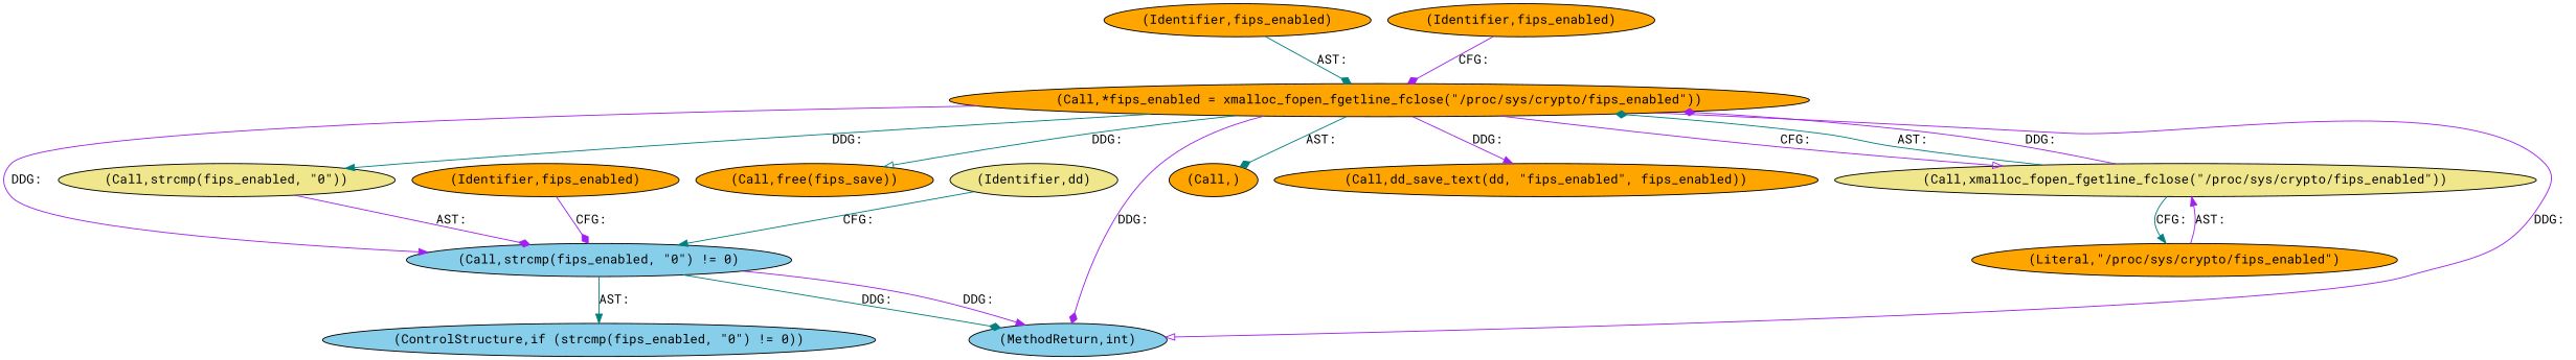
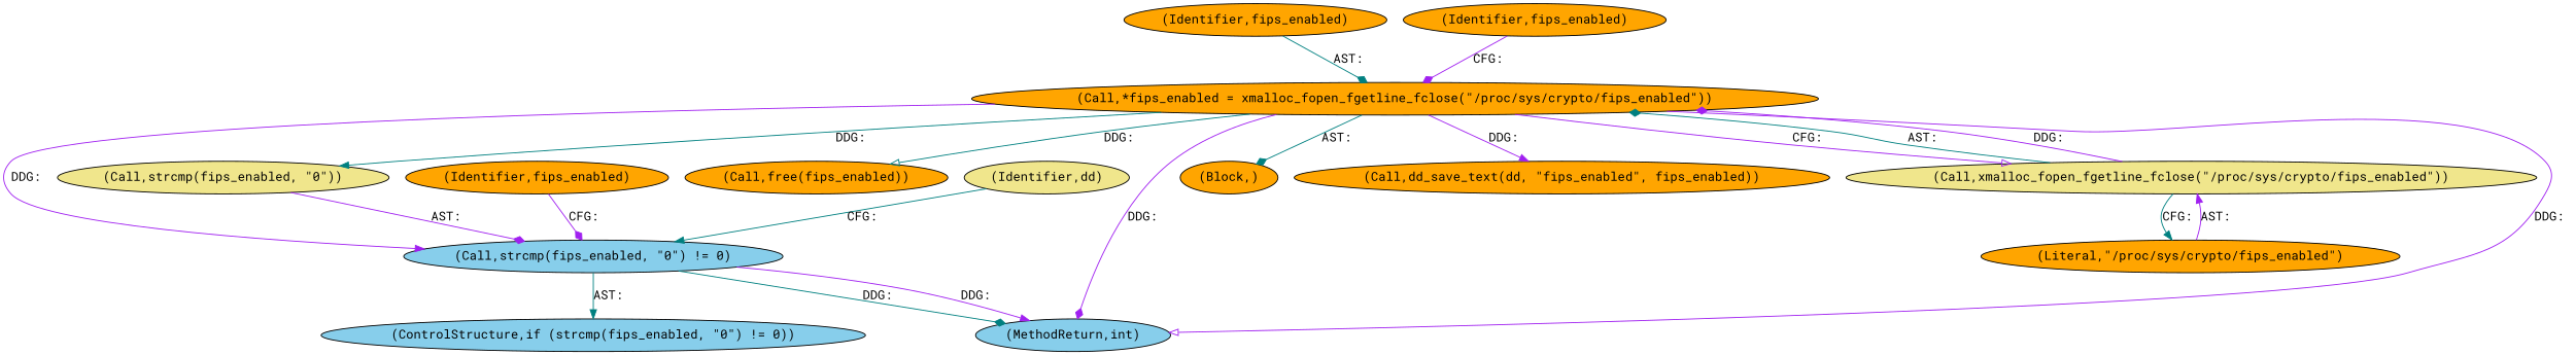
  digraph {
    fontname="Roboto Mono"
    node [fillcolor=orange fontname="Roboto Mono" style=filled]
    edge [arrowhead=diamond color=purple fontname="Roboto Mono"]
    n1 [fillcolor=skyblue label="(Call,strcmp(fips_enabled, \"0\") != 0)"]
    n2 [fillcolor=skyblue label="(MethodReturn,int)"]
    n3 [fillcolor=skyblue label="(ControlStructure,if (strcmp(fips_enabled, \"0\") != 0))"]
    n4 [label="(Call,*fips_enabled = xmalloc_fopen_fgetline_fclose(\"/proc/sys/crypto/fips_enabled\"))"]
    n5 [fillcolor=khaki label="(Call,xmalloc_fopen_fgetline_fclose(\"/proc/sys/crypto/fips_enabled\"))"]
-   n6 [label="(Call,free(fips_save))"]
+   n6 [label="(Call,free(fips_enabled))"]
    n7 [fillcolor=khaki label="(Call,strcmp(fips_enabled, \"0\"))"]
-   n8 [label="(Call,)"]
+   n8 [label="(Block,)"]
    n9 [label="(Call,dd_save_text(dd, \"fips_enabled\", fips_enabled))"]
    n10 [label="(Literal,\"/proc/sys/crypto/fips_enabled\")"]
    n11 [label="(Identifier,fips_enabled)"]
    n12 [label="(Identifier,fips_enabled)"]
    n13 [label="(Identifier,fips_enabled)"]
    n14 [fillcolor=khaki label="(Identifier,dd)"]
    n1 -> n2 [color=teal label="DDG: "]
    n1 -> n2 [arrowhead=normal label="DDG: "]
    n1 -> n3 [arrowhead=normal color=teal label="AST: "]
    n4 -> n1 [arrowhead=normal label="DDG: "]
    n4 -> n2 [label="DDG: "]
    n4 -> n2 [arrowhead=onormal label="DDG: "]
    n4 -> n5 [arrowhead=onormal label="CFG: "]
    n4 -> n6 [arrowhead=onormal color=teal label="DDG: "]
    n4 -> n7 [arrowhead=normal color=teal label="DDG: "]
    n4 -> n8 [color=teal label="AST: "]
    n4 -> n9 [arrowhead=normal label="DDG: "]
    n5 -> n4 [color=teal label="AST: "]
    n5 -> n4 [label="DDG: "]
    n5 -> n10 [arrowhead=normal color=teal label="CFG: "]
    n7 -> n1 [label="AST: "]
    n10 -> n5 [arrowhead=normal label="AST: "]
    n11 -> n1 [label="CFG: "]
    n12 -> n4 [color=teal label="AST: "]
    n13 -> n4 [label="CFG: "]
    n14 -> n1 [arrowhead=normal color=teal label="CFG: "]
  }
